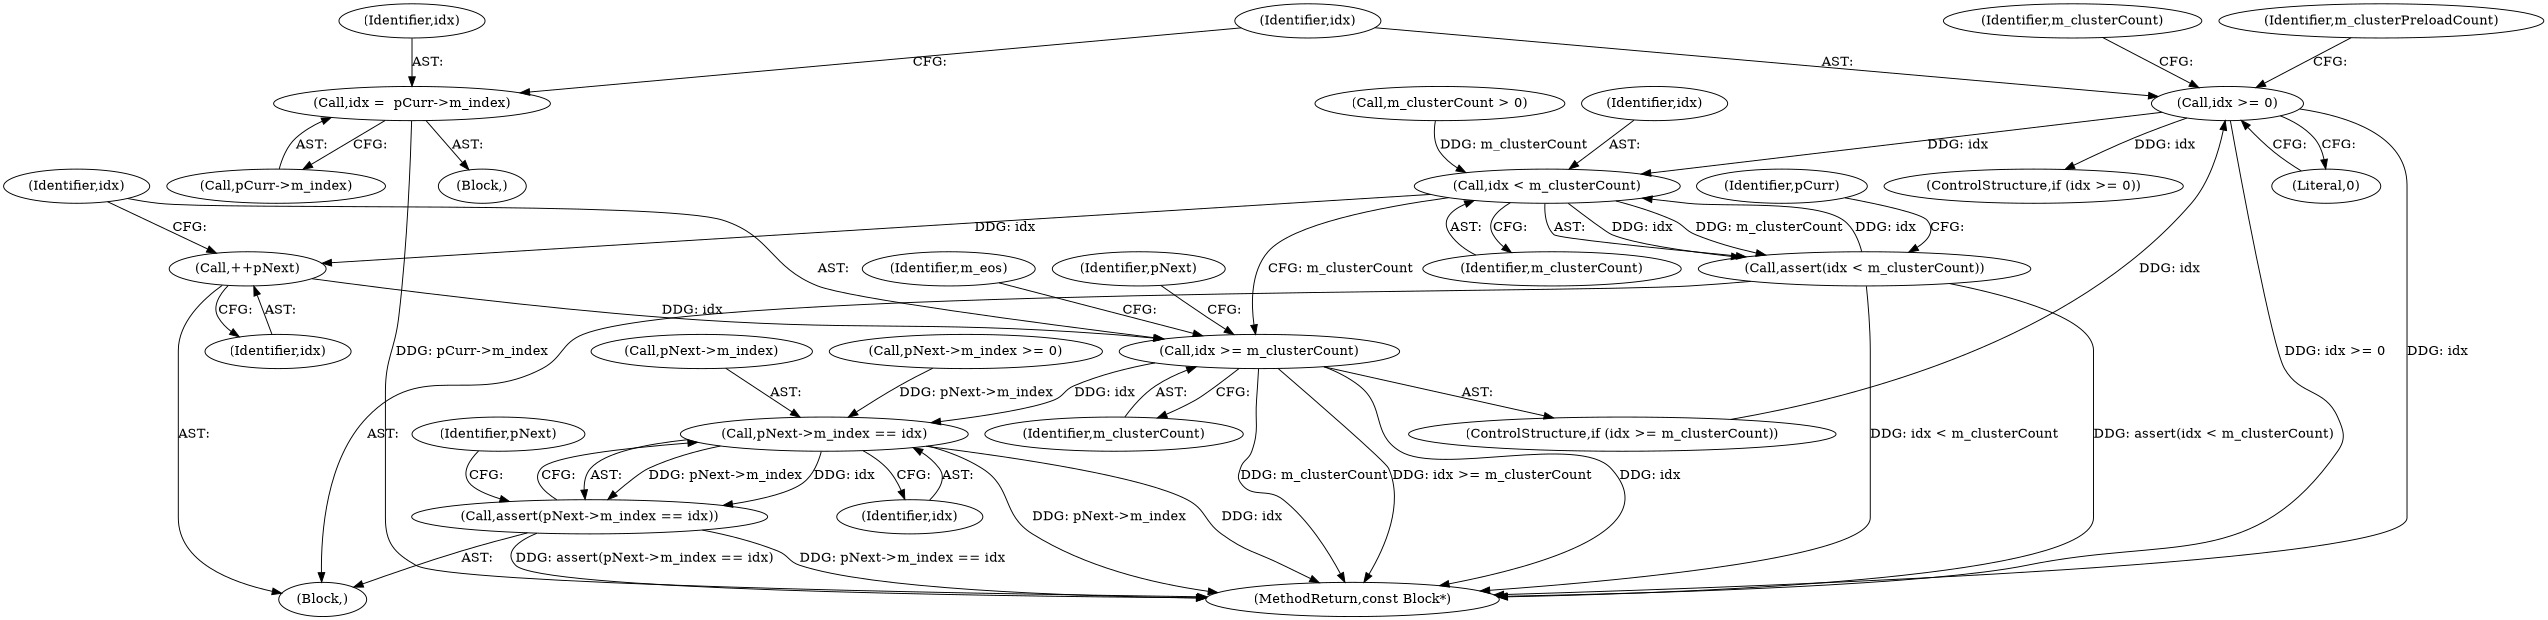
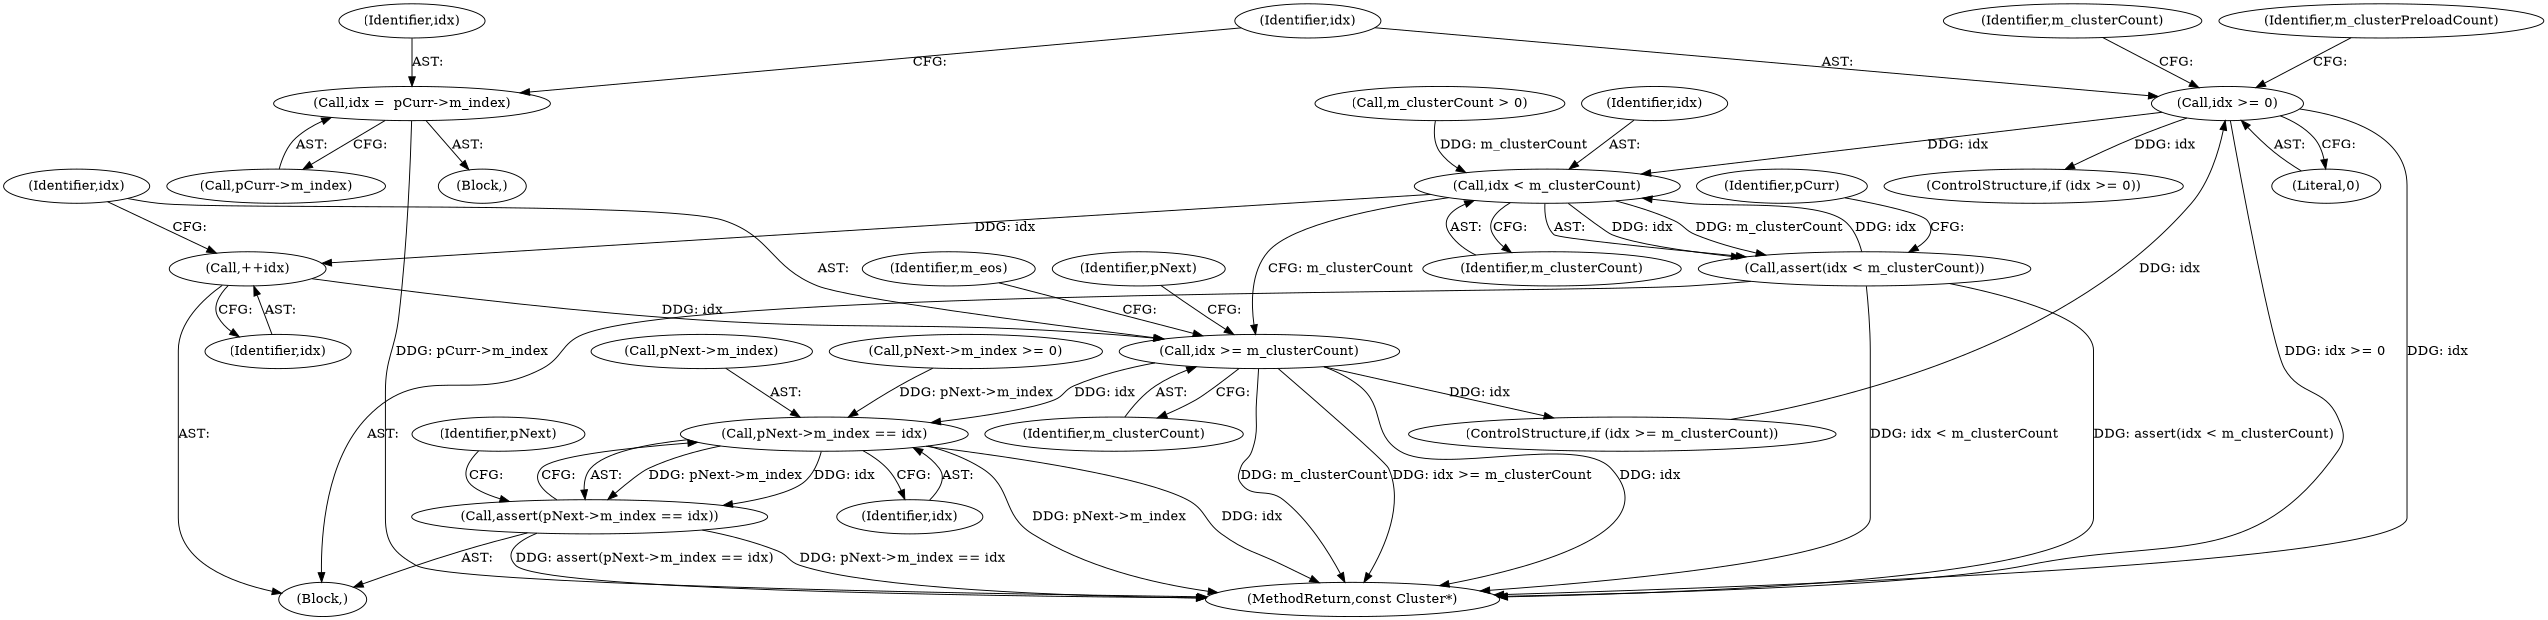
  digraph {
    n1 [label="(Call,idx =  pCurr->m_index)"]
    n2 [label="(Block,)"]
-   n3 [label="(MethodReturn,const Block*)"]
+   n3 [label="(MethodReturn,const Cluster*)"]
    n4 [label="(Call,pCurr->m_index)"]
    n5 [label="(Call,idx >= 0)"]
    n6 [label="(Call,idx < m_clusterCount)"]
    n7 [label="(ControlStructure,if (idx >= 0))"]
    n8 [label="(Literal,0)"]
    n9 [label="(Call,assert(idx < m_clusterCount))"]
-   n10 [label="(Call,++pNext)"]
+   n10 [label="(Call,++idx)"]
    n11 [label="(Call,idx >= m_clusterCount)"]
    n12 [label="(Identifier,m_clusterCount)"]
    n13 [label="(Block,)"]
    n14 [label="(Identifier,idx)"]
    n15 [label="(Call,pNext->m_index == idx)"]
    n16 [label="(Identifier,m_clusterCount)"]
    n17 [label="(ControlStructure,if (idx >= m_clusterCount))"]
    n18 [label="(Call,assert(pNext->m_index == idx))"]
    n19 [label="(Identifier,idx)"]
    n20 [label="(Identifier,m_clusterCount)"]
    n21 [label="(Identifier,m_clusterPreloadCount)"]
    n22 [label="(Identifier,idx)"]
    n23 [label="(Call,pNext->m_index >= 0)"]
    n24 [label="(Identifier,pNext)"]
    n25 [label="(Identifier,idx)"]
    n26 [label="(Identifier,m_eos)"]
    n27 [label="(Identifier,pCurr)"]
    n28 [label="(Identifier,idx)"]
    n29 [label="(Call,pNext->m_index)"]
    n30 [label="(Identifier,idx)"]
    n31 [label="(Call,m_clusterCount > 0)"]
    n32 [label="(Identifier,pNext)"]
    n1 -> n2 [label="AST: "]
    n1 -> n3 [label="DDG: pCurr->m_index"]
    n1 -> n4 [label="CFG: "]
    n4 -> n1 [label="AST: "]
    n5 -> n3 [label="DDG: idx >= 0"]
    n5 -> n3 [label="DDG: idx"]
    n5 -> n6 [label="DDG: idx"]
    n5 -> n7 [label="DDG: idx"]
    n5 -> n8 [label="CFG: "]
    n6 -> n9 [label="AST: "]
    n6 -> n9 [label="DDG: idx"]
    n6 -> n9 [label="DDG: m_clusterCount"]
    n6 -> n10 [label="DDG: idx"]
    n6 -> n11 [label="CFG: m_clusterCount"]
    n6 -> n12 [label="CFG: "]
-   n8 -> n5 [label="CFG: "]
+   n8 -> n5 [label="AST: "]
    n9 -> n3 [label="DDG: assert(idx < m_clusterCount)"]
    n9 -> n3 [label="DDG: idx < m_clusterCount"]
    n9 -> n6 [label="DDG: idx"]
    n9 -> n13 [label="AST: "]
    n10 -> n11 [label="DDG: idx"]
    n10 -> n13 [label="AST: "]
    n10 -> n14 [label="CFG: "]
    n11 -> n3 [label="DDG: idx"]
    n11 -> n3 [label="DDG: m_clusterCount"]
    n11 -> n3 [label="DDG: idx >= m_clusterCount"]
    n11 -> n15 [label="DDG: idx"]
    n11 -> n16 [label="CFG: "]
-   n11 -> n17 [label="AST: "]
+   n11 -> n17 [label="DDG: idx"]
    n12 -> n6 [label="AST: "]
    n14 -> n10 [label="AST: "]
    n15 -> n3 [label="DDG: pNext->m_index"]
    n15 -> n3 [label="DDG: idx"]
    n15 -> n18 [label="AST: "]
    n15 -> n18 [label="DDG: pNext->m_index"]
    n15 -> n18 [label="DDG: idx"]
    n15 -> n19 [label="CFG: "]
    n16 -> n11 [label="AST: "]
    n17 -> n5 [label="DDG: idx"]
    n18 -> n3 [label="DDG: pNext->m_index == idx"]
    n18 -> n3 [label="DDG: assert(pNext->m_index == idx)"]
    n18 -> n13 [label="AST: "]
    n18 -> n15 [label="CFG: "]
    n19 -> n15 [label="AST: "]
    n20 -> n5 [label="CFG: "]
    n21 -> n5 [label="CFG: "]
    n22 -> n1 [label="CFG: "]
    n22 -> n5 [label="AST: "]
    n23 -> n15 [label="DDG: pNext->m_index"]
    n24 -> n18 [label="CFG: "]
    n25 -> n6 [label="AST: "]
    n26 -> n11 [label="CFG: "]
    n27 -> n9 [label="CFG: "]
    n28 -> n10 [label="CFG: "]
    n28 -> n11 [label="AST: "]
    n29 -> n15 [label="AST: "]
    n30 -> n1 [label="AST: "]
    n31 -> n6 [label="DDG: m_clusterCount"]
    n32 -> n11 [label="CFG: "]
  }
